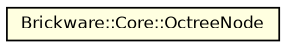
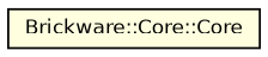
  digraph {
    rankdir=TB
-   n1 [color=black fillcolor=lightyellow fontname=Helvetica fontsize=10 height=0.2 label="Brickware::Core::OctreeNode" shape=record style=filled width=0.4]
+   n1 [color=black fillcolor=lightyellow fontname=Helvetica fontsize=10 height=0.2 label="Brickware::Core::Core" shape=record style=filled width=0.4]
  }
